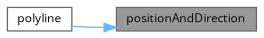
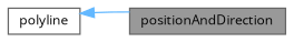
  digraph {
    rankdir=RL
    fontname="Open Sans"
    node [fontname="Open Sans" fontsize=10 shape=box style=filled]
    n1 [color=gray40 fillcolor=grey60 fontcolor=black height=0.2 label=positionAndDirection width=0.4]
    n2 [color=grey40 fillcolor=white height=0.2 label=polyline width=0.4]
-   n1 -> n2 [color=steelblue1 dir=back fontname="Open Sans" fontsize=10 labelfontname=Helvetica labelfontsize=10 style=solid]
+   n2 -> n1 [color=steelblue1 dir=back fontname="Open Sans" fontsize=10 labelfontname=Helvetica labelfontsize=10 style=solid]
  }
